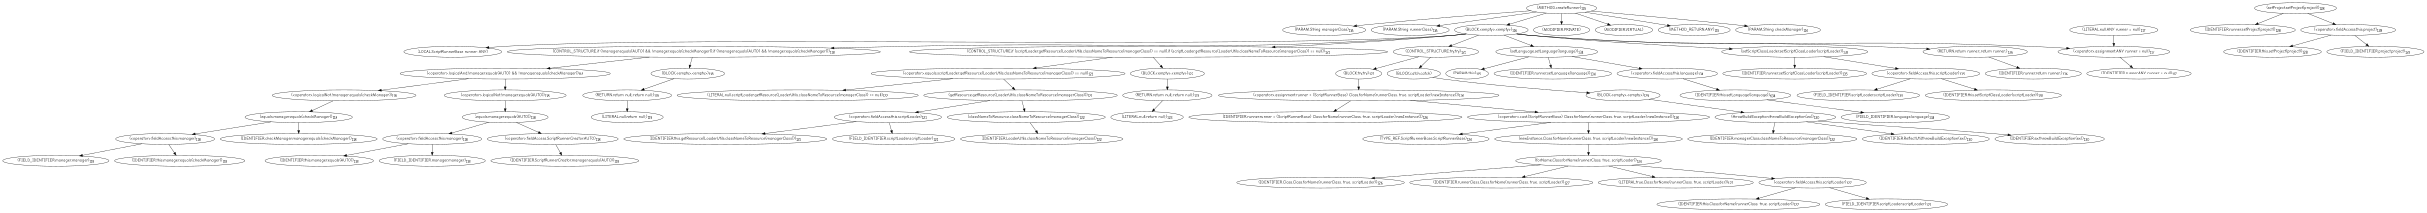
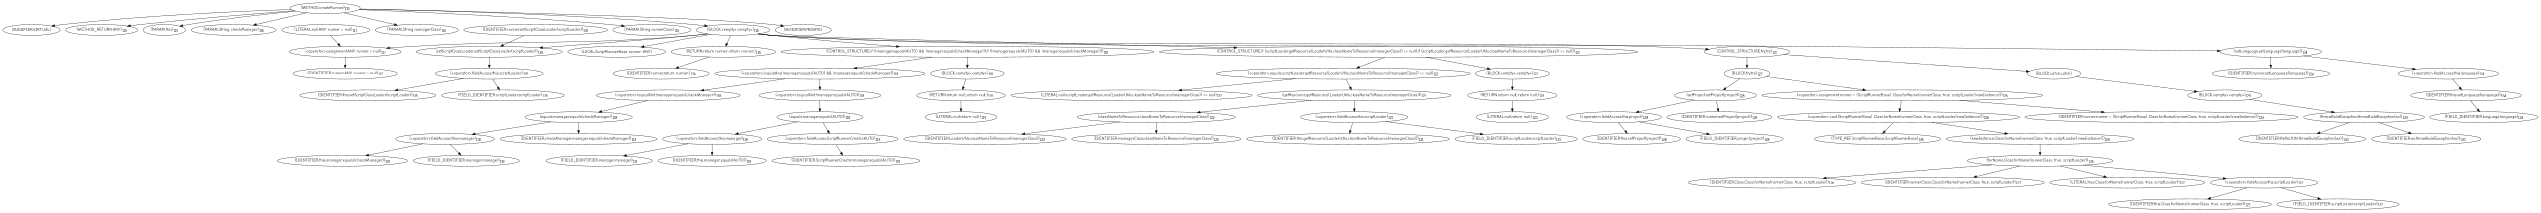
  digraph {
    fontname="Comic Neue"
    node [fontname="Comic Neue"]
    edge [fontname="Comic Neue"]
    n1 [label=<(METHOD,createRunner)<SUB>115</SUB>>]
    n2 [label=<(PARAM,this)<SUB>115</SUB>>]
    n3 [label=<(PARAM,String checkManager)<SUB>116</SUB>>]
    n4 [label=<(PARAM,String managerClass)<SUB>116</SUB>>]
    n5 [label=<(PARAM,String runnerClass)<SUB>116</SUB>>]
    n6 [label=<(BLOCK,&lt;empty&gt;,&lt;empty&gt;)<SUB>116</SUB>>]
    n7 [label=<(MODIFIER,PRIVATE)>]
    n8 [label=<(MODIFIER,VIRTUAL)>]
    n9 [label=<(METHOD_RETURN,ANY)<SUB>115</SUB>>]
    n10 [label=<(LOCAL,ScriptRunnerBase runner: ANY)>]
    n11 [label=<(&lt;operator&gt;.assignment,ANY runner = null)<SUB>117</SUB>>]
    n12 [label=<(CONTROL_STRUCTURE,if (!manager.equals(AUTO) &amp;&amp; !manager.equals(checkManager)),if (!manager.equals(AUTO) &amp;&amp; !manager.equals(checkManager)))<SUB>118</SUB>>]
    n13 [label=<(CONTROL_STRUCTURE,if (scriptLoader.getResource(LoaderUtils.classNameToResource(managerClass)) == null),if (scriptLoader.getResource(LoaderUtils.classNameToResource(managerClass)) == null))<SUB>121</SUB>>]
    n14 [label=<(CONTROL_STRUCTURE,try,try)<SUB>125</SUB>>]
    n15 [label=<(setLanguage,setLanguage(language))<SUB>134</SUB>>]
    n16 [label=<(setScriptClassLoader,setScriptClassLoader(scriptLoader))<SUB>138</SUB>>]
    n17 [label=<(RETURN,return runner;,return runner;)<SUB>136</SUB>>]
    n18 [label=<(IDENTIFIER,runner,ANY runner = null)<SUB>117</SUB>>]
    n19 [label=<(&lt;operator&gt;.logicalAnd,!manager.equals(AUTO) &amp;&amp; !manager.equals(checkManager))<SUB>118</SUB>>]
    n20 [label=<(BLOCK,&lt;empty&gt;,&lt;empty&gt;)<SUB>118</SUB>>]
    n21 [label=<(&lt;operator&gt;.equals,scriptLoader.getResource(LoaderUtils.classNameToResource(managerClass)) == null)<SUB>121</SUB>>]
    n22 [label=<(BLOCK,&lt;empty&gt;,&lt;empty&gt;)<SUB>122</SUB>>]
    n23 [label=<(BLOCK,try,try)<SUB>127</SUB>>]
    n24 [label=<(BLOCK,catch,catch)>]
    n25 [label=<(IDENTIFIER,runner,setLanguage(language))<SUB>134</SUB>>]
    n26 [label=<(&lt;operator&gt;.fieldAccess,this.language)<SUB>134</SUB>>]
    n27 [label=<(IDENTIFIER,runner,setScriptClassLoader(scriptLoader))<SUB>135</SUB>>]
    n28 [label=<(&lt;operator&gt;.fieldAccess,this.scriptLoader)<SUB>135</SUB>>]
    n29 [label=<(IDENTIFIER,runner,return runner;)<SUB>136</SUB>>]
    n30 [label=<(LITERAL,null,ANY runner = null)<SUB>117</SUB>>]
    n31 [label=<(&lt;operator&gt;.logicalNot,!manager.equals(AUTO))<SUB>118</SUB>>]
    n32 [label=<(&lt;operator&gt;.logicalNot,!manager.equals(checkManager))<SUB>118</SUB>>]
    n33 [label=<(RETURN,return null;,return null;)<SUB>119</SUB>>]
    n34 [label=<(equals,manager.equals(AUTO))<SUB>118</SUB>>]
    n35 [label=<(equals,manager.equals(checkManager))<SUB>118</SUB>>]
    n36 [label=<(&lt;operator&gt;.fieldAccess,this.manager)<SUB>118</SUB>>]
    n37 [label=<(&lt;operator&gt;.fieldAccess,ScriptRunnerCreator.AUTO)<SUB>118</SUB>>]
    n38 [label=<(IDENTIFIER,this,manager.equals(AUTO))<SUB>118</SUB>>]
    n39 [label=<(FIELD_IDENTIFIER,manager,manager)<SUB>118</SUB>>]
    n40 [label=<(IDENTIFIER,ScriptRunnerCreator,manager.equals(AUTO))<SUB>118</SUB>>]
    n41 [label=<(&lt;operator&gt;.fieldAccess,this.manager)<SUB>118</SUB>>]
    n42 [label=<(IDENTIFIER,checkManager,manager.equals(checkManager))<SUB>118</SUB>>]
    n43 [label=<(IDENTIFIER,this,manager.equals(checkManager))<SUB>118</SUB>>]
    n44 [label=<(FIELD_IDENTIFIER,manager,manager)<SUB>118</SUB>>]
    n45 [label=<(LITERAL,null,return null;)<SUB>119</SUB>>]
    n46 [label=<(getResource,getResource(LoaderUtils.classNameToResource(managerClass)))<SUB>121</SUB>>]
    n47 [label=<(LITERAL,null,scriptLoader.getResource(LoaderUtils.classNameToResource(managerClass)) == null)<SUB>122</SUB>>]
    n48 [label=<(RETURN,return null;,return null;)<SUB>123</SUB>>]
    n49 [label=<(&lt;operator&gt;.fieldAccess,this.scriptLoader)<SUB>121</SUB>>]
    n50 [label=<(classNameToResource,classNameToResource(managerClass))<SUB>122</SUB>>]
    n51 [label=<(IDENTIFIER,this,getResource(LoaderUtils.classNameToResource(managerClass)))<SUB>121</SUB>>]
    n52 [label=<(FIELD_IDENTIFIER,scriptLoader,scriptLoader)<SUB>121</SUB>>]
    n53 [label=<(IDENTIFIER,LoaderUtils,classNameToResource(managerClass))<SUB>122</SUB>>]
    n54 [label=<(IDENTIFIER,managerClass,classNameToResource(managerClass))<SUB>122</SUB>>]
    n55 [label=<(LITERAL,null,return null;)<SUB>123</SUB>>]
    n56 [label=<(&lt;operator&gt;.assignment,runner = (ScriptRunnerBase) Class.forName(runnerClass, true, scriptLoader).newInstance())<SUB>126</SUB>>]
    n57 [label=<(setProject,setProject(project))<SUB>128</SUB>>]
    n58 [label=<(BLOCK,&lt;empty&gt;,&lt;empty&gt;)<SUB>129</SUB>>]
    n59 [label=<(IDENTIFIER,runner,runner = (ScriptRunnerBase) Class.forName(runnerClass, true, scriptLoader).newInstance())<SUB>126</SUB>>]
    n60 [label=<(&lt;operator&gt;.cast,(ScriptRunnerBase) Class.forName(runnerClass, true, scriptLoader).newInstance())<SUB>126</SUB>>]
    n61 [label=<(IDENTIFIER,runner,setProject(project))<SUB>128</SUB>>]
    n62 [label=<(&lt;operator&gt;.fieldAccess,this.project)<SUB>128</SUB>>]
    n63 [label=<(TYPE_REF,ScriptRunnerBase,ScriptRunnerBase)<SUB>126</SUB>>]
    n64 [label=<(newInstance,Class.forName(runnerClass, true, scriptLoader).newInstance())<SUB>126</SUB>>]
    n65 [label=<(forName,Class.forName(runnerClass, true, scriptLoader))<SUB>126</SUB>>]
    n66 [label=<(IDENTIFIER,Class,Class.forName(runnerClass, true, scriptLoader))<SUB>126</SUB>>]
    n67 [label=<(IDENTIFIER,runnerClass,Class.forName(runnerClass, true, scriptLoader))<SUB>127</SUB>>]
    n68 [label=<(LITERAL,true,Class.forName(runnerClass, true, scriptLoader))<SUB>127</SUB>>]
    n69 [label=<(&lt;operator&gt;.fieldAccess,this.scriptLoader)<SUB>127</SUB>>]
    n70 [label=<(IDENTIFIER,this,Class.forName(runnerClass, true, scriptLoader))<SUB>127</SUB>>]
    n71 [label=<(FIELD_IDENTIFIER,scriptLoader,scriptLoader)<SUB>127</SUB>>]
    n72 [label=<(IDENTIFIER,this,setProject(project))<SUB>128</SUB>>]
    n73 [label=<(FIELD_IDENTIFIER,project,project)<SUB>128</SUB>>]
    n74 [label=<(throwBuildException,throwBuildException(ex))<SUB>130</SUB>>]
    n75 [label=<(IDENTIFIER,ReflectUtil,throwBuildException(ex))<SUB>130</SUB>>]
    n76 [label=<(IDENTIFIER,ex,throwBuildException(ex))<SUB>130</SUB>>]
    n77 [label=<(IDENTIFIER,this,setLanguage(language))<SUB>634</SUB>>]
    n78 [label=<(FIELD_IDENTIFIER,language,language)<SUB>134</SUB>>]
    n79 [label=<(IDENTIFIER,this,setScriptClassLoader(scriptLoader))<SUB>135</SUB>>]
    n80 [label=<(FIELD_IDENTIFIER,scriptLoader,scriptLoader)<SUB>135</SUB>>]
-   n15 -> n2
+   n1 -> n2
    n1 -> n3
    n1 -> n4
    n1 -> n5
    n1 -> n6
    n1 -> n7
    n1 -> n8
    n1 -> n9
    n6 -> n10
    n6 -> n11
    n6 -> n12
    n6 -> n13
    n6 -> n14
    n6 -> n15
    n6 -> n16
    n6 -> n17
    n11 -> n18
    n12 -> n19
    n12 -> n20
    n13 -> n21
    n13 -> n22
    n14 -> n23
    n14 -> n24
    n15 -> n25
    n15 -> n26
-   n16 -> n27
+   n27 -> n16
    n16 -> n28
    n17 -> n29
    n19 -> n31
    n19 -> n32
    n20 -> n33
    n21 -> n46
    n21 -> n47
    n22 -> n48
    n23 -> n56
+   n23 -> n57
    n24 -> n58
    n26 -> n77
    n28 -> n79
    n28 -> n80
    n30 -> n11
    n31 -> n34
    n32 -> n35
    n33 -> n45
    n34 -> n36
    n34 -> n37
    n35 -> n41
    n35 -> n42
    n36 -> n38
    n36 -> n39
    n37 -> n40
    n41 -> n43
    n41 -> n44
    n46 -> n49
    n46 -> n50
    n48 -> n55
    n49 -> n51
    n49 -> n52
    n50 -> n53
-   n74 -> n54
+   n50 -> n54
    n56 -> n59
    n56 -> n60
    n57 -> n61
    n57 -> n62
    n58 -> n74
    n60 -> n63
    n60 -> n64
    n62 -> n72
    n62 -> n73
    n64 -> n65
    n65 -> n66
    n65 -> n67
    n65 -> n68
    n65 -> n69
    n69 -> n70
    n69 -> n71
    n74 -> n75
    n74 -> n76
    n77 -> n78
  }
